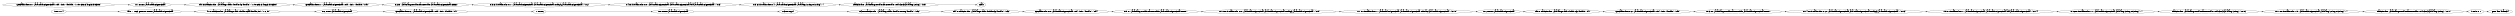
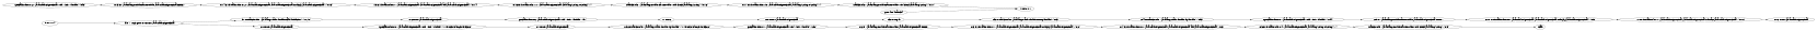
  digraph {
    rankdir=LR
    n1 [label="i0 = -1174"]
    "if i0 > 1023 goto $r0 = new java.math.BigDecimal"
    "d1 = staticinvoke <java.lang.Math: double scalb(double,int)>(1.0, i0)"
+   "$r0 = new java.math.BigDecimal"
    "$r6 = new java.math.BigDecimal"
    "specialinvoke $r0.<java.math.BigDecimal: void <init>(double)>(1.7976931348623157E308)"
    "specialinvoke $r6.<java.math.BigDecimal: void <init>(double)>(d1)"
    "r7 = $r6"
    "$r8 = new java.math.BigDecimal"
    "$d2 = neg d1"
    "$d3 = staticinvoke <java.lang.Math: double nextUp(double)>($d2)"
    "$d4 = staticinvoke <java.lang.Math: double ulp(double)>($d3)"
    "specialinvoke $r8.<java.math.BigDecimal: void <init>(double)>($d4)"
    "$r9 = <javaT.lang.Double.ParseDouble: java.math.BigDecimal HALF>"
    "$r10 = virtualinvoke $r8.<java.math.BigDecimal: java.math.BigDecimal multiply(java.math.BigDecimal)>($r9)"
    "r11 = virtualinvoke r7.<java.math.BigDecimal: java.math.BigDecimal subtract(java.math.BigDecimal)>($r10)"
    "$r12 = new java.math.BigDecimal"
-   "$d5 = staticinvoke <java.lang.Math: double ulp(double)>(d1)"
    "specialinvoke $r12.<java.math.BigDecimal: void <init>(double)>($d5)"
    "$r13 = <javaT.lang.Double.ParseDouble: java.math.BigDecimal HALF>"
    "$r14 = virtualinvoke $r12.<java.math.BigDecimal: java.math.BigDecimal multiply(java.math.BigDecimal)>($r13)"
    "r15 = virtualinvoke r7.<java.math.BigDecimal: java.math.BigDecimal add(java.math.BigDecimal)>($r14)"
    "$r16 = virtualinvoke r11.<java.math.BigDecimal: java.lang.String toString()>()"
    "staticinvoke <javaT.lang.Double.ParseDouble: void check(java.lang.String)>($r16)"
    "$r17 = virtualinvoke r15.<java.math.BigDecimal: java.lang.String toString()>()"
    "staticinvoke <javaT.lang.Double.ParseDouble: void check(java.lang.String)>($r17)"
    n27 [label="i1 = i0 + 1"]
    "goto [?= (branch)]"
    "$r1 = new java.math.BigDecimal"
    "$d0 = staticinvoke <java.lang.Math: double ulp(double)>(1.7976931348623157E308)"
    "specialinvoke $r1.<java.math.BigDecimal: void <init>(double)>($d0)"
    "$r2 = <javaT.lang.Double.ParseDouble: java.math.BigDecimal HALF>"
    "$r3 = virtualinvoke $r1.<java.math.BigDecimal: java.math.BigDecimal multiply(java.math.BigDecimal)>($r2)"
    "$r4 = virtualinvoke $r0.<java.math.BigDecimal: java.math.BigDecimal add(java.math.BigDecimal)>($r3)"
    "$r5 = virtualinvoke $r4.<java.math.BigDecimal: java.lang.String toString()>()"
    "staticinvoke <javaT.lang.Double.ParseDouble: void check(java.lang.String)>($r5)"
    n37 [label=scalb]
    n1 -> "if i0 > 1023 goto $r0 = new java.math.BigDecimal"
    "if i0 > 1023 goto $r0 = new java.math.BigDecimal" -> "d1 = staticinvoke <java.lang.Math: double scalb(double,int)>(1.0, i0)"
+   "if i0 > 1023 goto $r0 = new java.math.BigDecimal" -> "$r0 = new java.math.BigDecimal"
    "d1 = staticinvoke <java.lang.Math: double scalb(double,int)>(1.0, i0)" -> "$r6 = new java.math.BigDecimal"
+   "$r0 = new java.math.BigDecimal" -> "specialinvoke $r0.<java.math.BigDecimal: void <init>(double)>(1.7976931348623157E308)"
    "$r6 = new java.math.BigDecimal" -> "specialinvoke $r6.<java.math.BigDecimal: void <init>(double)>(d1)"
    "specialinvoke $r0.<java.math.BigDecimal: void <init>(double)>(1.7976931348623157E308)" -> "$r1 = new java.math.BigDecimal"
    "specialinvoke $r6.<java.math.BigDecimal: void <init>(double)>(d1)" -> "r7 = $r6"
    "r7 = $r6" -> "$r8 = new java.math.BigDecimal"
    "$r8 = new java.math.BigDecimal" -> "$d2 = neg d1"
    "$d2 = neg d1" -> "$d3 = staticinvoke <java.lang.Math: double nextUp(double)>($d2)"
    "$d3 = staticinvoke <java.lang.Math: double nextUp(double)>($d2)" -> "$d4 = staticinvoke <java.lang.Math: double ulp(double)>($d3)"
    "$d4 = staticinvoke <java.lang.Math: double ulp(double)>($d3)" -> "specialinvoke $r8.<java.math.BigDecimal: void <init>(double)>($d4)"
    "specialinvoke $r8.<java.math.BigDecimal: void <init>(double)>($d4)" -> "$r9 = <javaT.lang.Double.ParseDouble: java.math.BigDecimal HALF>"
    "$r9 = <javaT.lang.Double.ParseDouble: java.math.BigDecimal HALF>" -> "$r10 = virtualinvoke $r8.<java.math.BigDecimal: java.math.BigDecimal multiply(java.math.BigDecimal)>($r9)"
    "$r10 = virtualinvoke $r8.<java.math.BigDecimal: java.math.BigDecimal multiply(java.math.BigDecimal)>($r9)" -> "r11 = virtualinvoke r7.<java.math.BigDecimal: java.math.BigDecimal subtract(java.math.BigDecimal)>($r10)"
    "r11 = virtualinvoke r7.<java.math.BigDecimal: java.math.BigDecimal subtract(java.math.BigDecimal)>($r10)" -> "$r12 = new java.math.BigDecimal"
-   "$r12 = new java.math.BigDecimal" -> "$d5 = staticinvoke <java.lang.Math: double ulp(double)>(d1)"
-   "$d5 = staticinvoke <java.lang.Math: double ulp(double)>(d1)" -> "specialinvoke $r12.<java.math.BigDecimal: void <init>(double)>($d5)"
    "specialinvoke $r12.<java.math.BigDecimal: void <init>(double)>($d5)" -> "$r13 = <javaT.lang.Double.ParseDouble: java.math.BigDecimal HALF>"
    "$r13 = <javaT.lang.Double.ParseDouble: java.math.BigDecimal HALF>" -> "$r14 = virtualinvoke $r12.<java.math.BigDecimal: java.math.BigDecimal multiply(java.math.BigDecimal)>($r13)"
    "$r14 = virtualinvoke $r12.<java.math.BigDecimal: java.math.BigDecimal multiply(java.math.BigDecimal)>($r13)" -> "r15 = virtualinvoke r7.<java.math.BigDecimal: java.math.BigDecimal add(java.math.BigDecimal)>($r14)"
    "r15 = virtualinvoke r7.<java.math.BigDecimal: java.math.BigDecimal add(java.math.BigDecimal)>($r14)" -> "$r16 = virtualinvoke r11.<java.math.BigDecimal: java.lang.String toString()>()"
    "$r16 = virtualinvoke r11.<java.math.BigDecimal: java.lang.String toString()>()" -> "staticinvoke <javaT.lang.Double.ParseDouble: void check(java.lang.String)>($r16)"
    "staticinvoke <javaT.lang.Double.ParseDouble: void check(java.lang.String)>($r16)" -> "$r17 = virtualinvoke r15.<java.math.BigDecimal: java.lang.String toString()>()"
    "$r17 = virtualinvoke r15.<java.math.BigDecimal: java.lang.String toString()>()" -> "staticinvoke <javaT.lang.Double.ParseDouble: void check(java.lang.String)>($r17)"
    "staticinvoke <javaT.lang.Double.ParseDouble: void check(java.lang.String)>($r17)" -> n27
-   n27 -> "goto [?= (branch)]"
+   "goto [?= (branch)]" -> n27
    "$r1 = new java.math.BigDecimal" -> "$d0 = staticinvoke <java.lang.Math: double ulp(double)>(1.7976931348623157E308)"
    "$d0 = staticinvoke <java.lang.Math: double ulp(double)>(1.7976931348623157E308)" -> "specialinvoke $r1.<java.math.BigDecimal: void <init>(double)>($d0)"
    "specialinvoke $r1.<java.math.BigDecimal: void <init>(double)>($d0)" -> "$r2 = <javaT.lang.Double.ParseDouble: java.math.BigDecimal HALF>"
    "$r2 = <javaT.lang.Double.ParseDouble: java.math.BigDecimal HALF>" -> "$r3 = virtualinvoke $r1.<java.math.BigDecimal: java.math.BigDecimal multiply(java.math.BigDecimal)>($r2)"
    "$r3 = virtualinvoke $r1.<java.math.BigDecimal: java.math.BigDecimal multiply(java.math.BigDecimal)>($r2)" -> "$r4 = virtualinvoke $r0.<java.math.BigDecimal: java.math.BigDecimal add(java.math.BigDecimal)>($r3)"
    "$r4 = virtualinvoke $r0.<java.math.BigDecimal: java.math.BigDecimal add(java.math.BigDecimal)>($r3)" -> "$r5 = virtualinvoke $r4.<java.math.BigDecimal: java.lang.String toString()>()"
    "$r5 = virtualinvoke $r4.<java.math.BigDecimal: java.lang.String toString()>()" -> "staticinvoke <javaT.lang.Double.ParseDouble: void check(java.lang.String)>($r5)"
    "staticinvoke <javaT.lang.Double.ParseDouble: void check(java.lang.String)>($r5)" -> n37
  }
